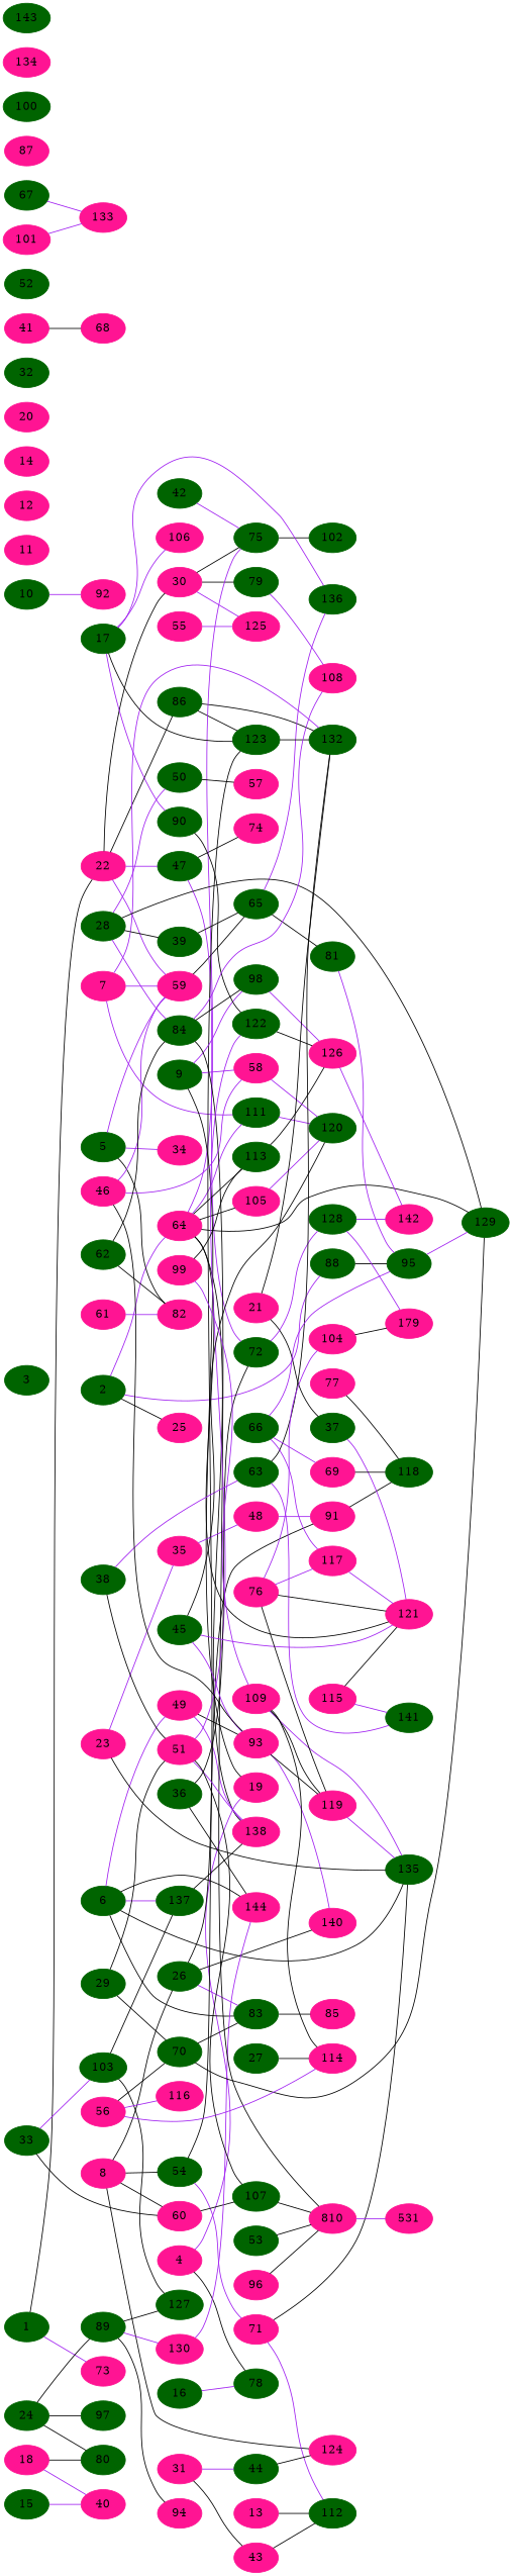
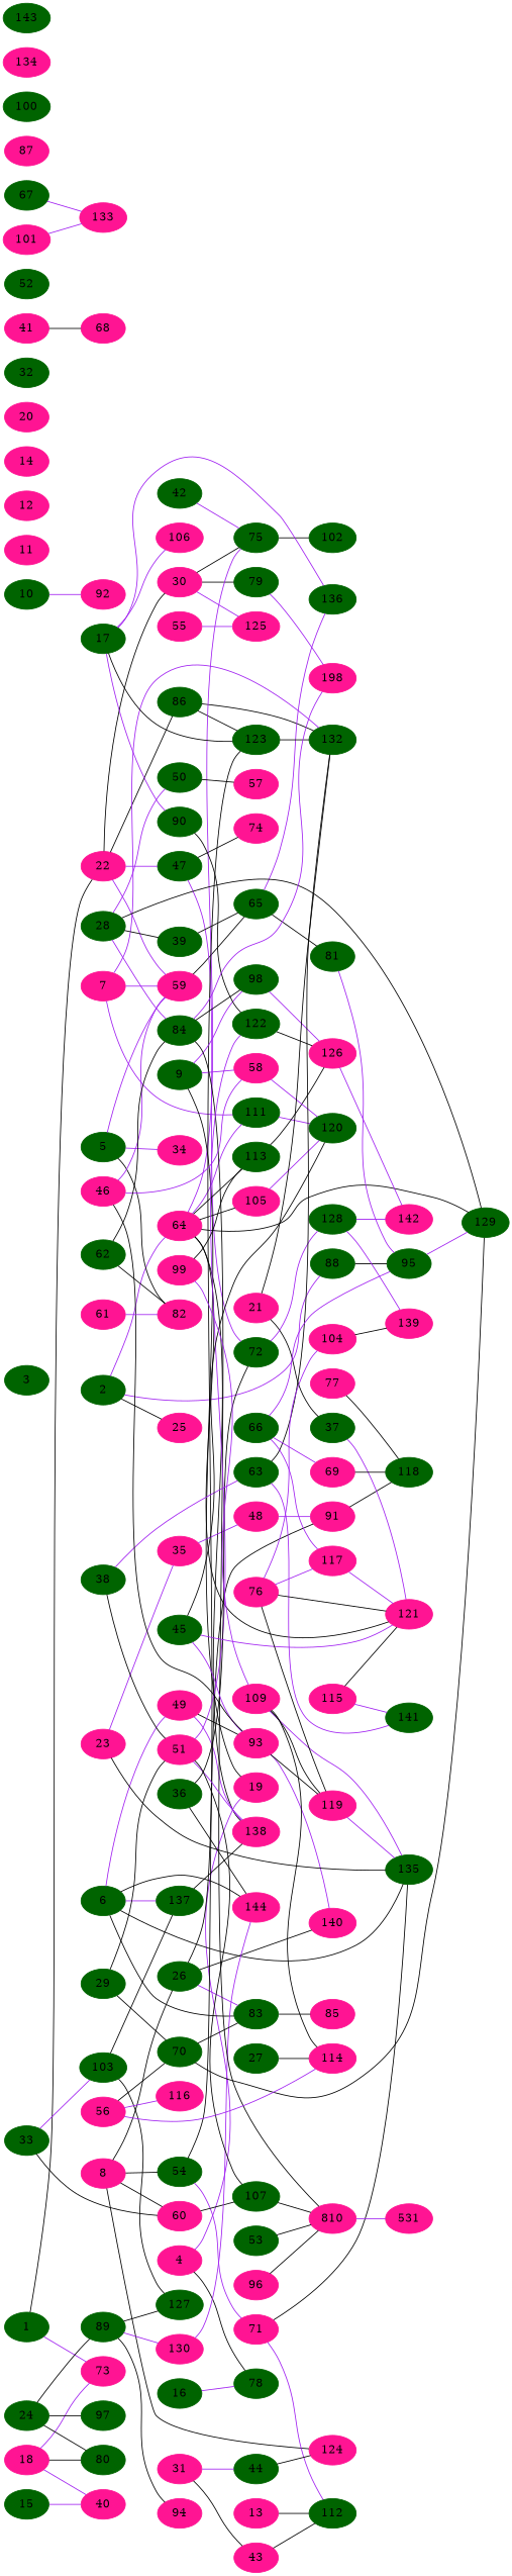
  graph {
    rankdir=LR
    node [color=deeppink style=filled]
    edge [color=black]
    1 [color=darkgreen]
    22
    73
    59
    30
    47 [color=darkgreen]
    86 [color=darkgreen]
    2 [color=darkgreen]
    25
    64
    88 [color=darkgreen]
    111 [color=darkgreen]
    129 [color=darkgreen]
    75 [color=darkgreen]
    121
    138
    105
    113 [color=darkgreen]
    95 [color=darkgreen]
    3 [color=darkgreen]
    4
    19
    78 [color=darkgreen]
    5 [color=darkgreen]
    34
    82
    65 [color=darkgreen]
    6 [color=darkgreen]
    49
    83 [color=darkgreen]
    135 [color=darkgreen]
    137 [color=darkgreen]
    144
    93
    85
    7
    132 [color=darkgreen]
    120 [color=darkgreen]
    26 [color=darkgreen]
    8
    54 [color=darkgreen]
    60
    124
    123 [color=darkgreen]
    140
    91
    71
    107 [color=darkgreen]
    9 [color=darkgreen]
    58
    98 [color=darkgreen]
    126
    10 [color=darkgreen]
    92
    11
    12
    112 [color=darkgreen]
    13
    14
    15 [color=darkgreen]
    40
    16 [color=darkgreen]
    17 [color=darkgreen]
    90 [color=darkgreen]
    106
    136 [color=darkgreen]
    122 [color=darkgreen]
    18
    80 [color=darkgreen]
    20
    21
    37 [color=darkgreen]
    79 [color=darkgreen]
    125
    72 [color=darkgreen]
    74
    23
    35
    48
    24 [color=darkgreen]
    89 [color=darkgreen]
    97 [color=darkgreen]
    94
    127 [color=darkgreen]
    130
    27 [color=darkgreen]
    114
    28 [color=darkgreen]
    39 [color=darkgreen]
    50 [color=darkgreen]
    84 [color=darkgreen]
    57
    n93 [label=810]
-   108
+   108 [label=198]
    29 [color=darkgreen]
    51
    70 [color=darkgreen]
    102 [color=darkgreen]
    31
    43
    44 [color=darkgreen]
    32 [color=darkgreen]
    33 [color=darkgreen]
    103 [color=darkgreen]
    36 [color=darkgreen]
    128 [color=darkgreen]
    38 [color=darkgreen]
    63 [color=darkgreen]
    141 [color=darkgreen]
    81 [color=darkgreen]
    41
    68
    42 [color=darkgreen]
    45 [color=darkgreen]
    119
    46
    118 [color=darkgreen]
    99
    109
    52 [color=darkgreen]
    53 [color=darkgreen]
    n122 [label=531]
    55
    56
    116
    61
    62 [color=darkgreen]
    66 [color=darkgreen]
    69
    117
    67 [color=darkgreen]
    133
-   139 [label=179]
+   139
    142
    76
    104
    77
    87
    96
    100 [color=darkgreen]
    101
    115
    134
    143 [color=darkgreen]
    1 -- 22
    1 -- 73 [color=purple]
    22 -- 59 [color=purple]
    22 -- 30
    22 -- 47 [color=purple]
    22 -- 86
    59 -- 65
    30 -- 75
    30 -- 79
    30 -- 125 [color=purple]
    47 -- 72 [color=purple]
    47 -- 74
    86 -- 132
    86 -- 123
    2 -- 25
    2 -- 64 [color=purple]
    2 -- 88 [color=purple]
    64 -- 111 [color=purple]
    64 -- 129
    64 -- 75 [color=purple]
    64 -- 121
    64 -- 138
    64 -- 105
    64 -- 113
    88 -- 95
    111 -- 120 [color=purple]
    75 -- 102
    105 -- 120 [color=purple]
    113 -- 126
    95 -- 129 [color=purple]
    4 -- 19 [color=purple]
    4 -- 78
    5 -- 59 [color=purple]
    5 -- 34 [color=purple]
    5 -- 82
    65 -- 136 [color=purple]
    65 -- 81
    6 -- 49 [color=purple]
    6 -- 83
    6 -- 135
    6 -- 137 [color=purple]
    6 -- 144
    49 -- 138 [color=purple]
    49 -- 93
    83 -- 85
    137 -- 138
    93 -- 140 [color=purple]
    93 -- 119
    7 -- 59 [color=purple]
    7 -- 111 [color=purple]
    7 -- 132 [color=purple]
    26 -- 83 [color=purple]
    26 -- 123
    26 -- 140
    8 -- 26
    8 -- 54
    8 -- 60
    8 -- 124
    54 -- 91
    54 -- 71 [color=purple]
    60 -- 107
    123 -- 132
    91 -- 118
    71 -- 135
    71 -- 112 [color=purple]
    107 -- n93
    9 -- 19
    9 -- 58 [color=purple]
    9 -- 98 [color=purple]
    58 -- 120 [color=purple]
    98 -- 126 [color=purple]
    126 -- 142 [color=purple]
    10 -- 92 [color=purple]
    13 -- 112
    15 -- 40 [color=purple]
    16 -- 78 [color=purple]
    17 -- 123
    17 -- 90 [color=purple]
    17 -- 106 [color=purple]
    17 -- 136 [color=purple]
    90 -- 122
    122 -- 126
+   18 -- 73 [color=purple]
    18 -- 40 [color=purple]
    18 -- 80
    21 -- 132
    21 -- 37
    37 -- 121 [color=purple]
    79 -- 108 [color=purple]
    72 -- 128 [color=purple]
    23 -- 135
    23 -- 35 [color=purple]
    35 -- 48 [color=purple]
    48 -- 91 [color=purple]
    24 -- 80
    24 -- 89
    24 -- 97
    89 -- 94
    89 -- 127
    89 -- 130 [color=purple]
    130 -- 144 [color=purple]
    27 -- 114
    28 -- 129
    28 -- 39
    28 -- 50 [color=purple]
    28 -- 84 [color=purple]
    39 -- 65
    50 -- 57
    84 -- 98
    84 -- n93
    84 -- 108 [color=purple]
    n93 -- n122 [color=purple]
    29 -- 51
    29 -- 70
    51 -- 138 [color=purple]
    51 -- 107
    51 -- 122 [color=purple]
    70 -- 129
    70 -- 83
    31 -- 43
    31 -- 44 [color=purple]
    43 -- 112
    44 -- 124
    33 -- 60
    33 -- 103 [color=purple]
    103 -- 137
    103 -- 127
    36 -- 144
    36 -- 72
    128 -- 139 [color=purple]
    128 -- 142 [color=purple]
    38 -- 51
    38 -- 63 [color=purple]
    63 -- 132
    63 -- 141 [color=purple]
    81 -- 95 [color=purple]
    41 -- 68
    42 -- 75 [color=purple]
    45 -- 121 [color=purple]
    45 -- 93 [color=purple]
    45 -- 120
    119 -- 135 [color=purple]
    46 -- 59 [color=purple]
    46 -- 93
    46 -- 58 [color=purple]
    99 -- 113
    99 -- 109 [color=purple]
    109 -- 135 [color=purple]
    109 -- 114
    109 -- 119
    53 -- n93
    55 -- 125 [color=purple]
    56 -- 114 [color=purple]
    56 -- 70
    56 -- 116 [color=purple]
    61 -- 82 [color=purple]
    62 -- 82
    62 -- 84
    66 -- 95 [color=purple]
    66 -- 69 [color=purple]
    66 -- 117 [color=purple]
    69 -- 118
    117 -- 121 [color=purple]
    67 -- 133 [color=purple]
    76 -- 121
    76 -- 119
    76 -- 117 [color=purple]
    76 -- 104 [color=purple]
    104 -- 139
    77 -- 118
    96 -- n93
    101 -- 133 [color=purple]
    115 -- 121
    115 -- 141 [color=purple]
  }
